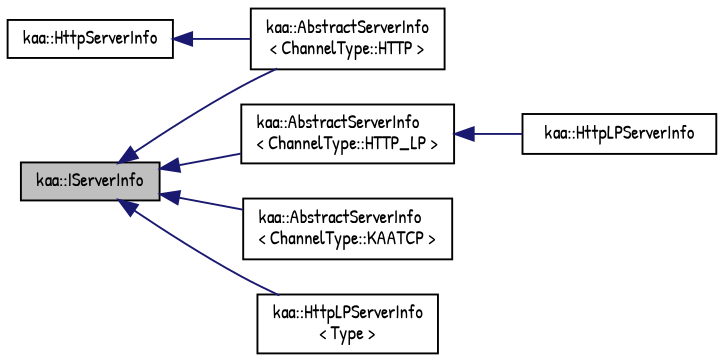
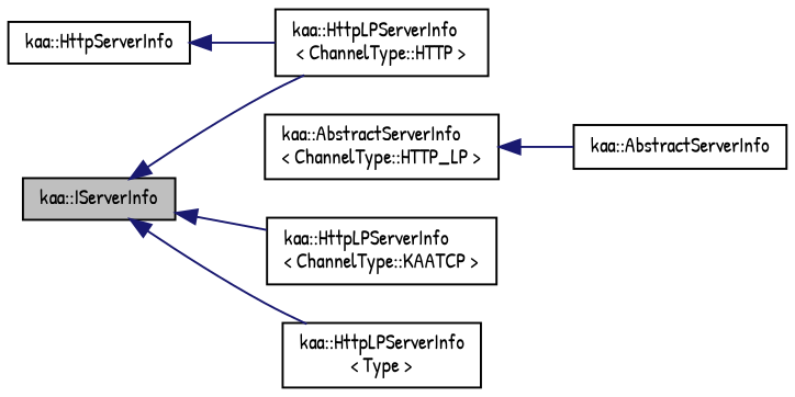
  digraph {
    fontname="Patrick Hand"
    rankdir=LR
    node [color=black fontname="Patrick Hand" fontsize=10 shape=record]
    edge [color=midnightblue dir=back fontname="Patrick Hand" fontsize=10 labelfontname=FreeSans labelfontsize=10 style=solid]
    n1 [fillcolor=grey75 fontcolor=black height=0.2 label="kaa::IServerInfo" style=filled width=0.4]
-   n2 [height=0.2 label="kaa::AbstractServerInfo\l\< ChannelType::HTTP \>" width=0.4]
+   n2 [height=0.2 label="kaa::HttpLPServerInfo\l\< ChannelType::HTTP \>" width=0.4]
    n3 [height=0.2 label="kaa::AbstractServerInfo\l\< ChannelType::HTTP_LP \>" width=0.4]
-   n4 [height=0.2 label="kaa::AbstractServerInfo\l\< ChannelType::KAATCP \>" width=0.4]
+   n4 [height=0.2 label="kaa::HttpLPServerInfo\l\< ChannelType::KAATCP \>" width=0.4]
    n5 [height=0.2 label="kaa::HttpLPServerInfo\l\< Type \>" width=0.4]
-   n6 [height=0.2 label="kaa::HttpLPServerInfo" width=0.4]
+   n6 [height=0.2 label="kaa::AbstractServerInfo" width=0.4]
    n7 [height=0.2 label="kaa::HttpServerInfo" width=0.4]
    n1 -> n2
-   n1 -> n3
    n1 -> n4
    n1 -> n5
    n3 -> n6
    n7 -> n2
  }
